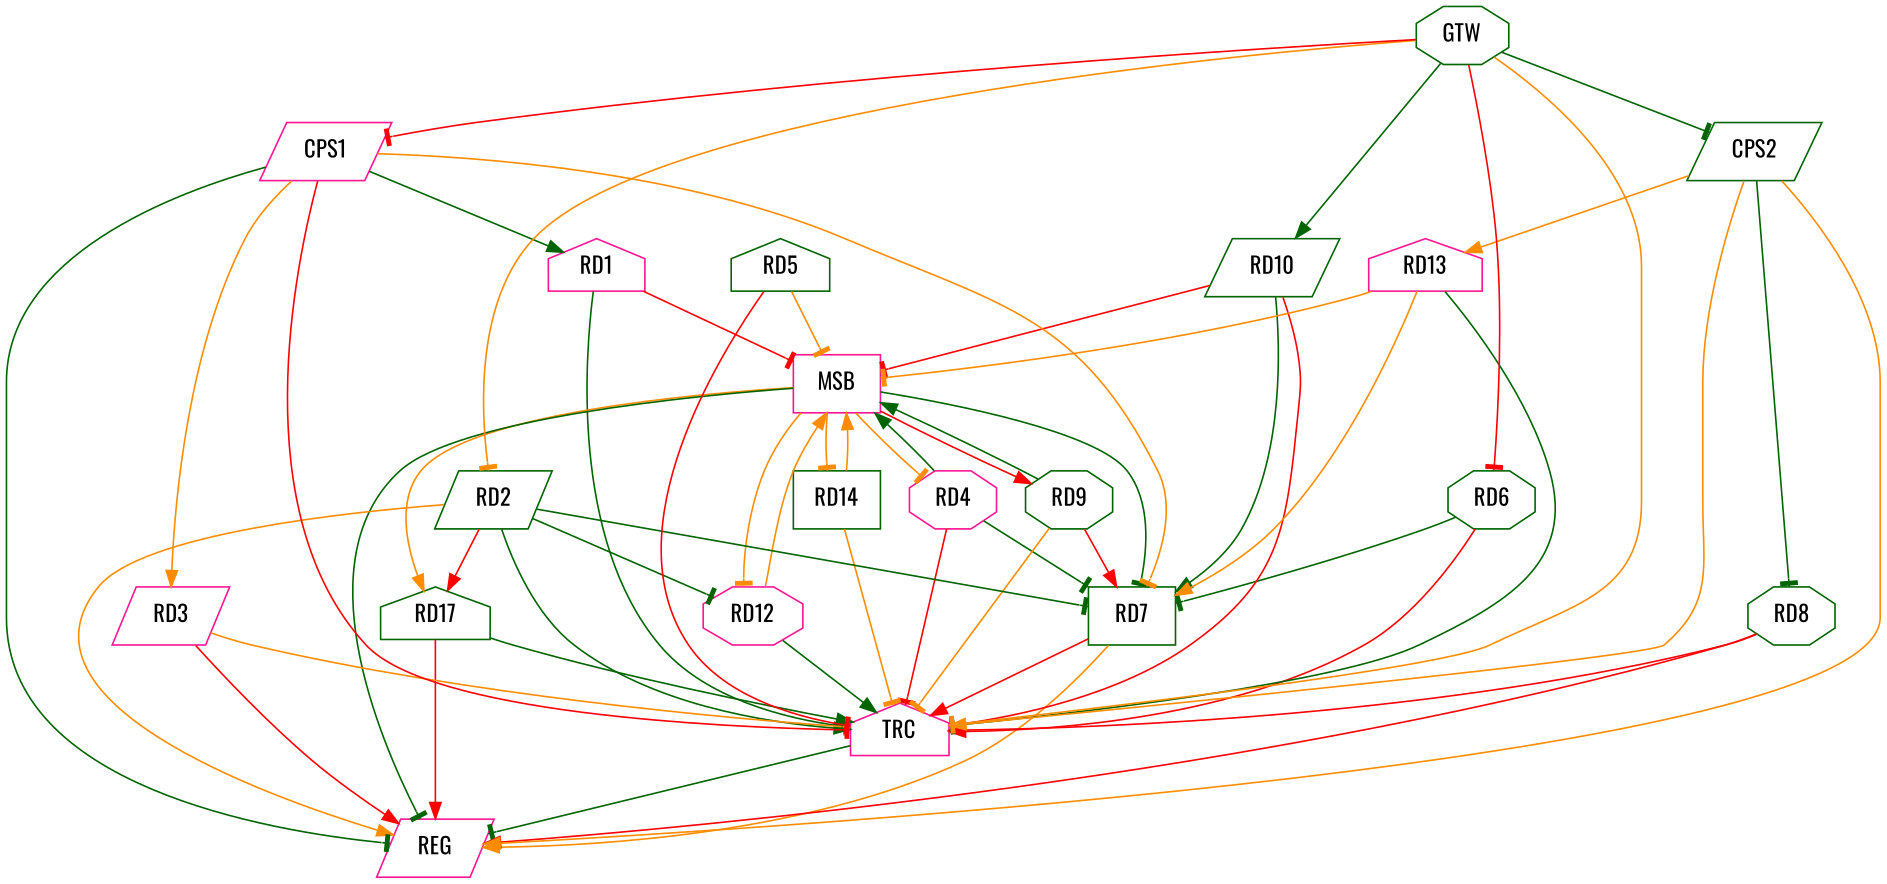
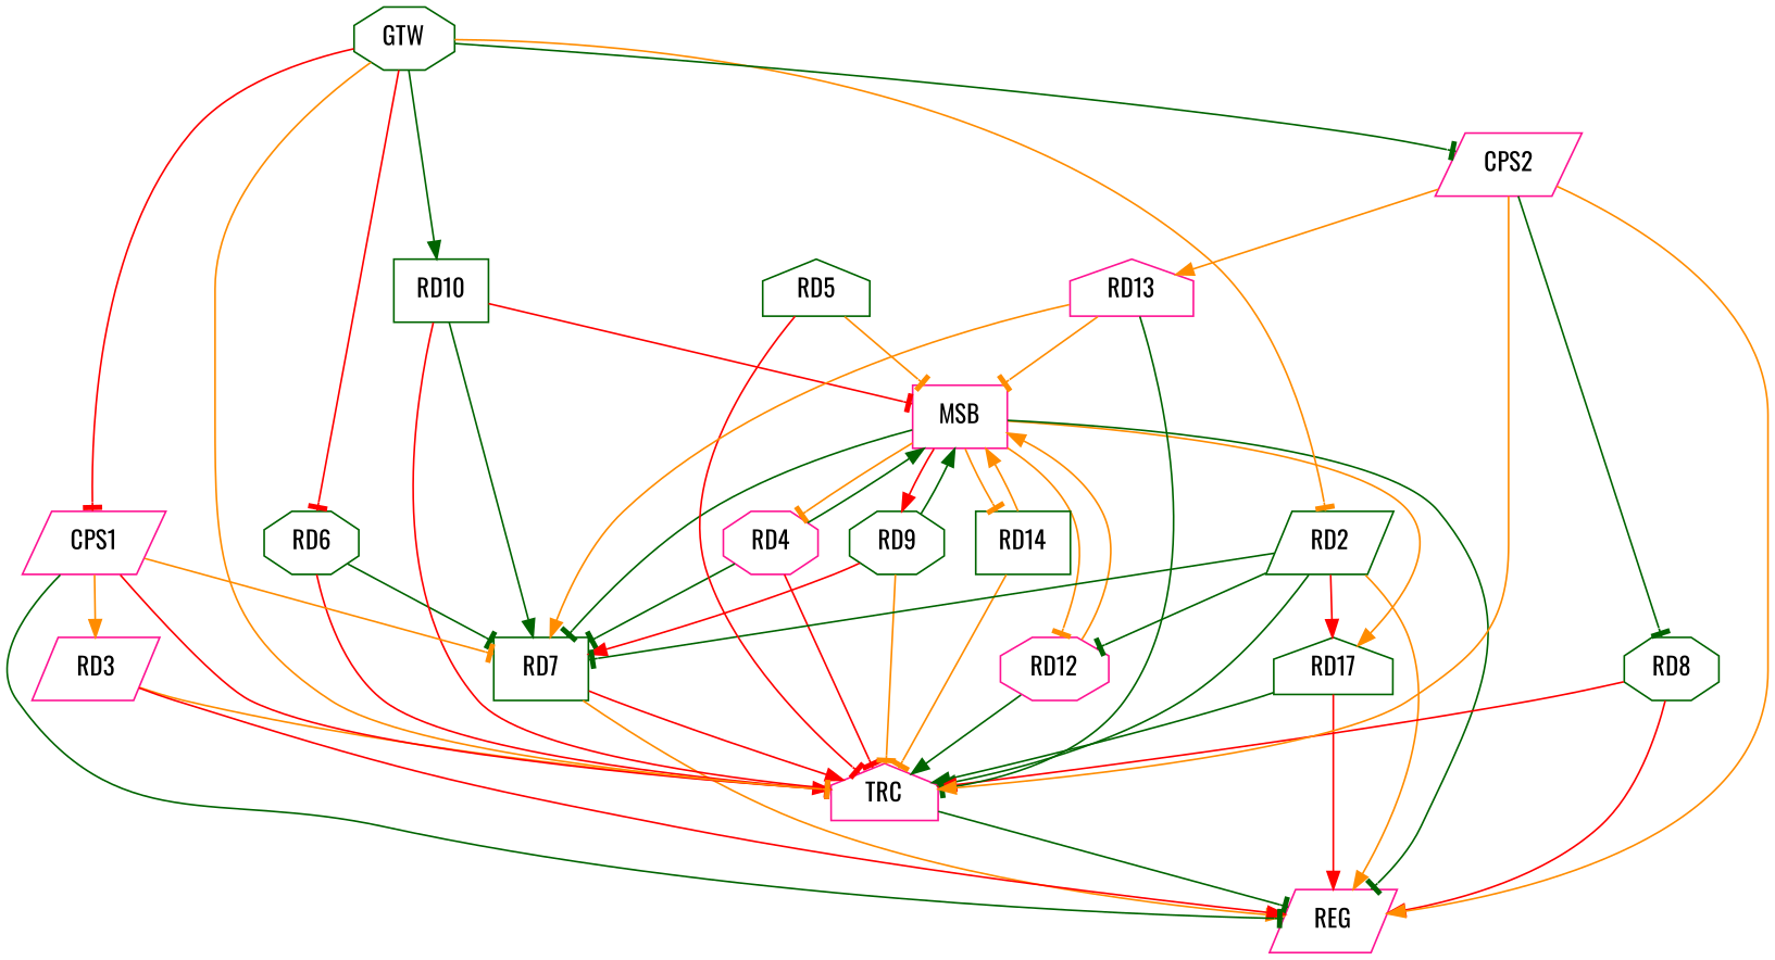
  strict digraph {
    fontname=Oswald
    node [color=darkgreen fontname=Oswald shape=octagon]
    edge [arrowhead=tee color=darkorange fontname=Oswald]
-   n1 [color=deeppink label=RD1 shape=house]
    n2 [color=deeppink label=MSB shape=box]
    n3 [color=deeppink label=TRC shape=house]
    n4 [label=RD7 shape=box]
    n5 [label=RD17 shape=house]
    n6 [color=deeppink label=RD12]
    n7 [color=deeppink label=REG shape=parallelogram]
    n8 [color=deeppink label=RD4]
    n9 [label=RD9]
    n10 [label=RD14 shape=box]
    n11 [label=RD2 shape=parallelogram]
    n12 [color=deeppink label=RD3 shape=parallelogram]
    n13 [label=RD5 shape=house]
    n14 [label=RD6]
    n15 [label=RD8]
-   n16 [label=RD10 shape=parallelogram]
+   n16 [label=RD10 shape=box]
    n17 [color=deeppink label=RD13 shape=house]
    n18 [color=deeppink label=CPS1 shape=parallelogram]
-   n19 [label=CPS2 shape=parallelogram]
+   n19 [color=deeppink label=CPS2 shape=parallelogram]
    n20 [label=GTW]
-   n1 -> n2 [color=red]
-   n1 -> n3 [color=darkgreen]
    n2 -> n4 [color=darkgreen]
    n2 -> n5 [arrowhead=normal]
    n2 -> n6
    n2 -> n7 [color=darkgreen]
    n2 -> n8
    n2 -> n9 [arrowhead=normal color=red]
    n2 -> n10
    n3 -> n7 [color=darkgreen]
    n4 -> n3 [arrowhead=normal color=red]
    n4 -> n7 [arrowhead=normal]
    n5 -> n3 [arrowhead=normal color=darkgreen]
    n5 -> n7 [arrowhead=normal color=red]
    n6 -> n2 [arrowhead=normal]
    n6 -> n3 [arrowhead=normal color=darkgreen]
    n8 -> n2 [arrowhead=normal color=darkgreen]
    n8 -> n3 [color=red]
    n8 -> n4 [color=darkgreen]
    n9 -> n2 [arrowhead=normal color=darkgreen]
    n9 -> n3
    n9 -> n4 [arrowhead=normal color=red]
    n10 -> n2 [arrowhead=normal]
    n10 -> n3
    n11 -> n3 [arrowhead=normal color=darkgreen]
    n11 -> n4 [color=darkgreen]
    n11 -> n5 [arrowhead=normal color=red]
    n11 -> n6 [color=darkgreen]
    n11 -> n7 [arrowhead=normal]
    n12 -> n3
    n12 -> n7 [arrowhead=normal color=red]
    n13 -> n2
    n13 -> n3 [color=red]
    n14 -> n3 [arrowhead=normal color=red]
    n14 -> n4 [color=darkgreen]
    n15 -> n3 [arrowhead=normal color=red]
    n15 -> n7 [arrowhead=normal color=red]
    n16 -> n2 [color=red]
    n16 -> n3 [color=red]
    n16 -> n4 [arrowhead=normal color=darkgreen]
    n17 -> n2
    n17 -> n3 [color=darkgreen]
    n17 -> n4 [arrowhead=normal]
-   n18 -> n1 [arrowhead=normal color=darkgreen]
    n18 -> n3 [color=red]
    n18 -> n4
    n18 -> n7 [color=darkgreen]
    n18 -> n12 [arrowhead=normal]
    n19 -> n3 [arrowhead=normal]
    n19 -> n7 [arrowhead=normal]
    n19 -> n15 [color=darkgreen]
    n19 -> n17 [arrowhead=normal]
    n20 -> n3
    n20 -> n11
    n20 -> n14 [color=red]
    n20 -> n16 [arrowhead=normal color=darkgreen]
    n20 -> n18 [color=red]
    n20 -> n19 [color=darkgreen]
  }
